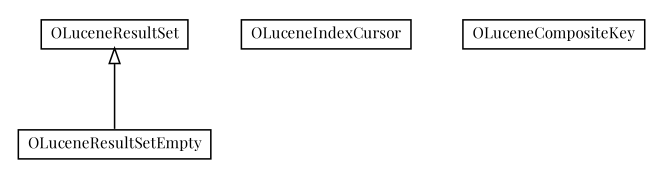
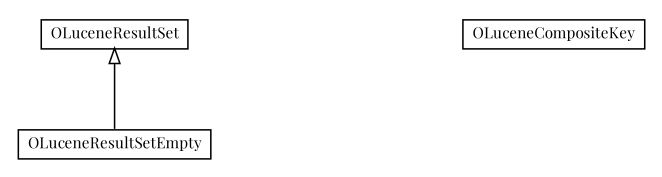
  digraph {
    nodesep=0.25
    ranksep=0.5
    fontname="Playfair Display"
    node [fontcolor=black fontname="Playfair Display" fontsize=10.0 shape=plaintext]
    n1 [label=<<table title="com.orientechnologies.lucene.collections.OLuceneResultSetEmpty" border="0" cellborder="1" cellspacing="0" cellpadding="2" port="p" href="./OLuceneResultSetEmpty.html"> 		<tr><td><table border="0" cellspacing="0" cellpadding="1"> <tr><td align="center" balign="center"> OLuceneResultSetEmpty </td></tr> 		</table></td></tr> 		</table>>]
-   n2 [label=<<table title="com.orientechnologies.lucene.collections.OLuceneIndexCursor" border="0" cellborder="1" cellspacing="0" cellpadding="2" port="p" href="./OLuceneIndexCursor.html"> 		<tr><td><table border="0" cellspacing="0" cellpadding="1"> <tr><td align="center" balign="center"> OLuceneIndexCursor </td></tr> 		</table></td></tr> 		</table>>]
    n3 [label=<<table title="com.orientechnologies.lucene.collections.OLuceneResultSet" border="0" cellborder="1" cellspacing="0" cellpadding="2" port="p" href="./OLuceneResultSet.html"> 		<tr><td><table border="0" cellspacing="0" cellpadding="1"> <tr><td align="center" balign="center"> OLuceneResultSet </td></tr> 		</table></td></tr> 		</table>>]
    n4 [label=<<table title="com.orientechnologies.lucene.collections.OLuceneCompositeKey" border="0" cellborder="1" cellspacing="0" cellpadding="2" port="p" href="./OLuceneCompositeKey.html"> 		<tr><td><table border="0" cellspacing="0" cellpadding="1"> <tr><td align="center" balign="center"> OLuceneCompositeKey </td></tr> 		</table></td></tr> 		</table>>]
    n3 -> n1 [arrowtail=empty dir=back fontname="Playfair Display" fontsize=10 headport=p labelfontname=Helvetica labelfontsize=10 tailport=p]
  }
